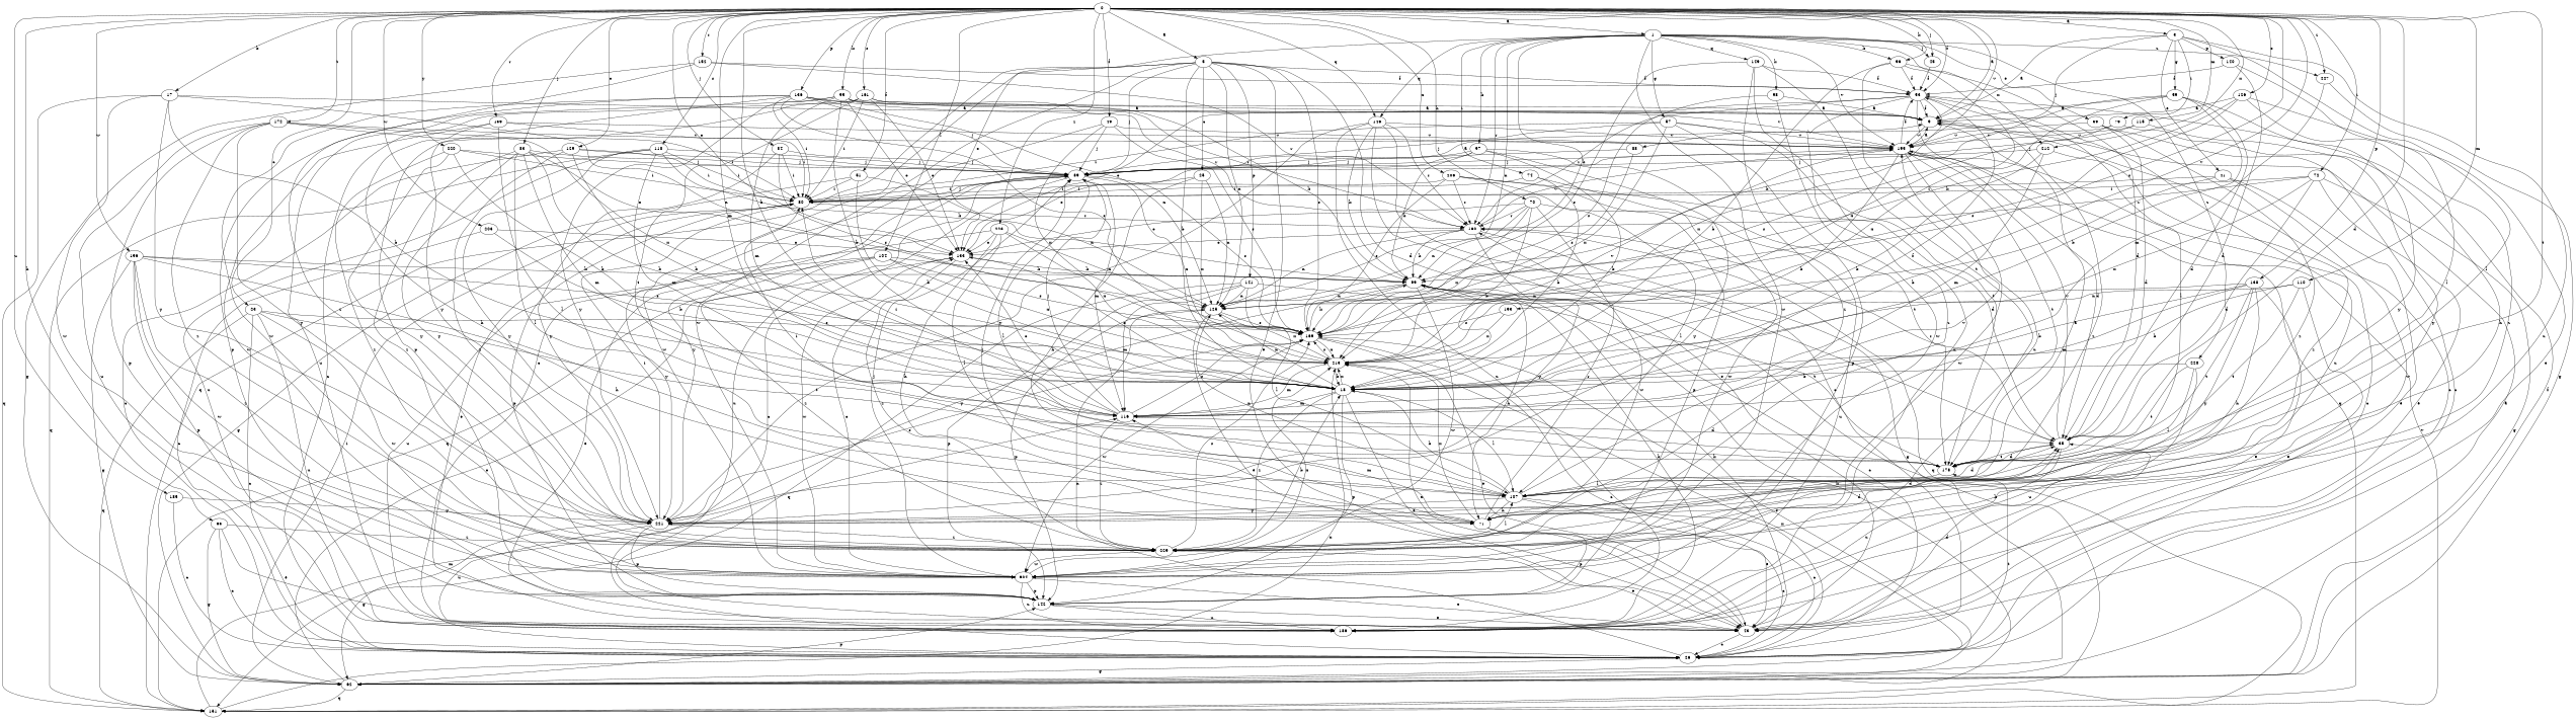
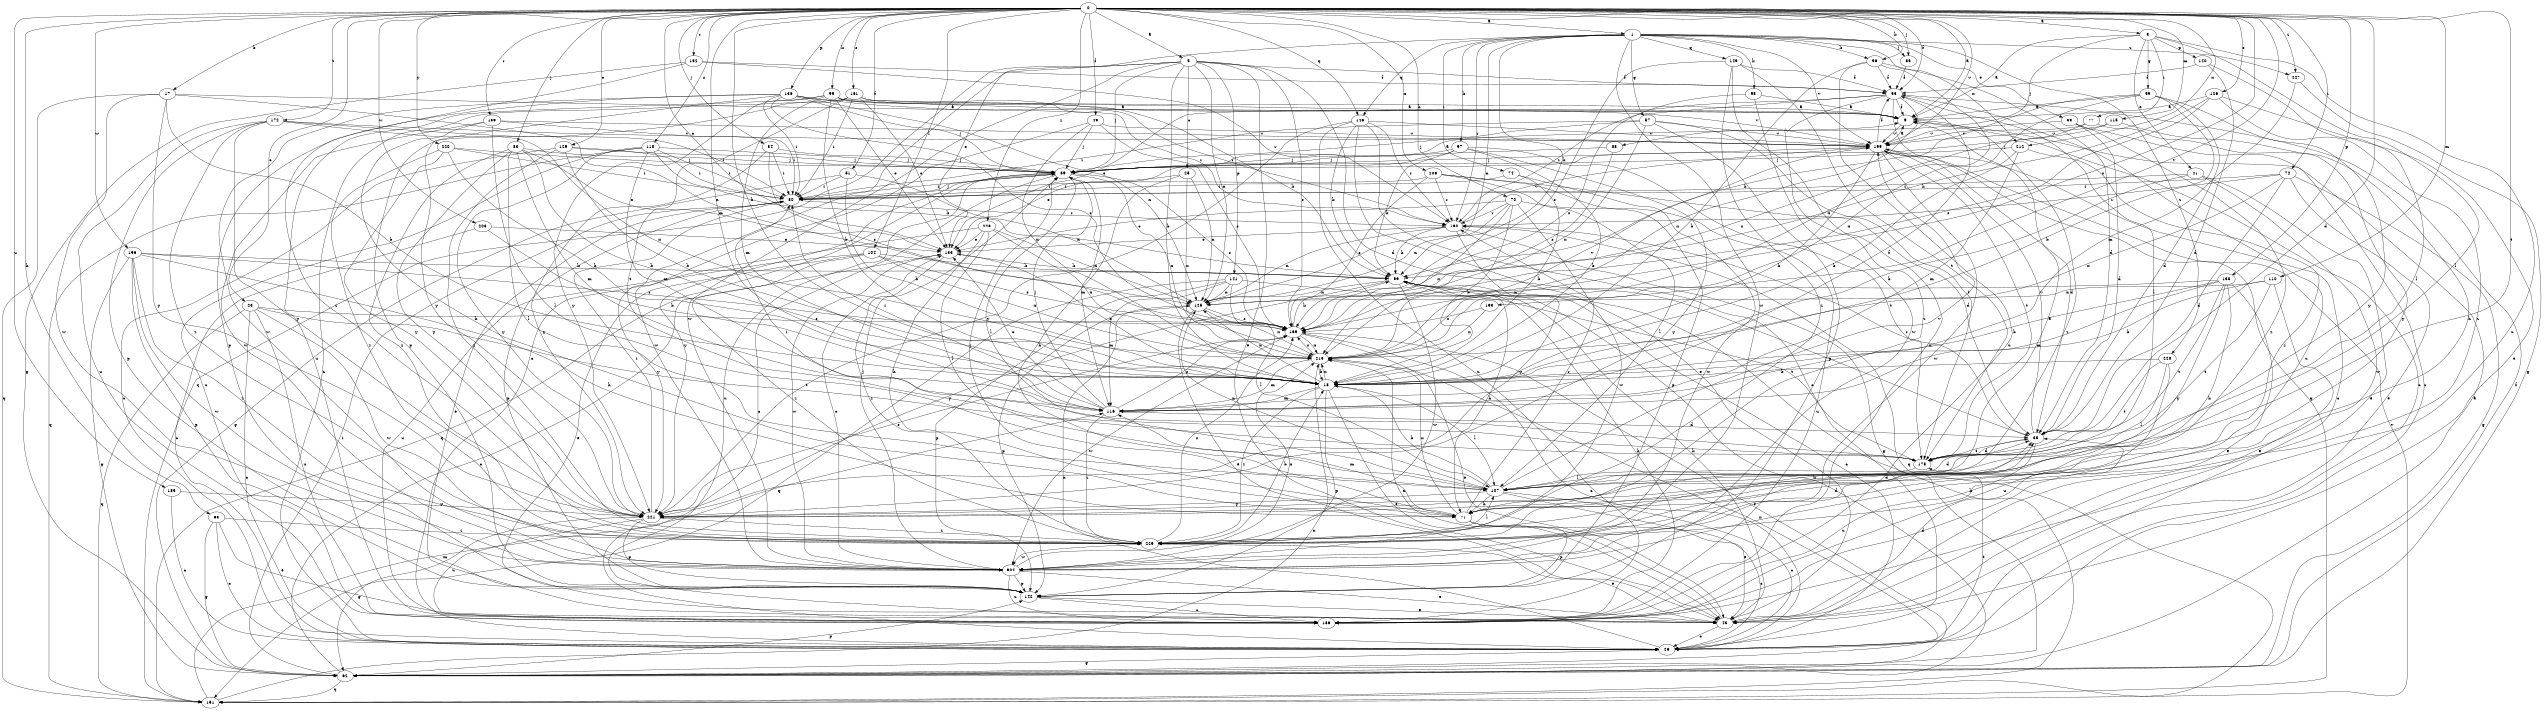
  strict digraph {
    0
    1
    3
    5
    9
    17
    18
    23
    35
    49
    51
    53
    63
    70
    72
    83
    84
-   85 [label=45]
+   85
    95
    96
    104
    110
    115
    116
    126
    129
    133
    136
    138
    146
    152
    159
    161
    n34 [label=118]
    169
    172
    178
    185
    193
    195
    196
    203
    206
    212
    220
    223
    227
    39
    57
    74
    97
    98
    99
    125
    149
    160
    n57 [label=904]
    228
    41
    59
-   77 [label=79]
+   77
    88
    107
    140
    186
    25
    26
    43
    89
    141
    151
    229
    221
    142
    213
    80
    62
    71
    0 -> 1 [label=a]
    0 -> 3 [label=a]
    0 -> 5 [label=a]
    0 -> 9 [label=a]
    0 -> 17 [label=b]
    0 -> 18 [label=b]
    0 -> 23 [label=c]
    0 -> 35 [label=d]
    0 -> 49 [label=f]
    0 -> 51 [label=f]
    0 -> 53 [label=f]
    0 -> 63 [label=h]
    0 -> 70 [label=h]
    0 -> 72 [label=i]
    0 -> 83 [label=j]
    0 -> 84 [label=j]
    0 -> 85 [label=j]
    0 -> 95 [label=k]
    0 -> 96 [label=k]
    0 -> 104 [label=l]
    0 -> 110 [label=m]
    0 -> 115 [label=m]
    0 -> 116 [label=m]
    0 -> 126 [label=o]
    0 -> 129 [label=o]
    0 -> 133 [label=o]
    0 -> 136 [label=p]
    0 -> 138 [label=p]
    0 -> 146 [label=q]
    0 -> 152 [label=r]
    0 -> 159 [label=r]
    0 -> 161 [label=s]
    0 -> n34 [label=s]
    0 -> 169 [label=s]
    0 -> 172 [label=t]
    0 -> 178 [label=t]
    0 -> 185 [label=u]
    0 -> 193 [label=v]
    0 -> 195 [label=v]
    0 -> 196 [label=w]
    0 -> 203 [label=w]
    0 -> 206 [label=x]
    0 -> 212 [label=x]
    0 -> 220 [label=y]
    0 -> 223 [label=z]
    0 -> 227 [label=z]
    1 -> 85 [label=j]
    1 -> 96 [label=k]
    1 -> 133 [label=o]
    1 -> 146 [label=q]
    1 -> 195 [label=v]
    1 -> 212 [label=x]
    1 -> 227 [label=z]
    1 -> 39 [label=e]
    1 -> 57 [label=g]
    1 -> 74 [label=i]
    1 -> 97 [label=k]
    1 -> 98 [label=k]
    1 -> 99 [label=k]
    1 -> 125 [label=n]
    1 -> 149 [label=q]
    1 -> 160 [label=r]
    1 -> n57 [label=w]
    1 -> 228 [label=z]
    3 -> 9 [label=a]
    3 -> 41 [label=e]
    3 -> 59 [label=g]
    3 -> 77 [label=i]
    3 -> 88 [label=j]
    3 -> 107 [label=l]
    3 -> 140 [label=p]
    3 -> 186 [label=u]
    5 -> 18 [label=b]
    5 -> 35 [label=d]
    5 -> 53 [label=f]
    5 -> 169 [label=s]
    5 -> 125 [label=n]
    5 -> n57 [label=w]
    5 -> 25 [label=c]
    5 -> 26 [label=c]
    5 -> 43 [label=e]
    5 -> 89 [label=j]
    5 -> 141 [label=p]
    5 -> 151 [label=q]
    9 -> 195 [label=v]
    9 -> 26 [label=c]
    9 -> 229 [label=z]
    17 -> 9 [label=a]
    17 -> 18 [label=b]
    17 -> 125 [label=n]
    17 -> n57 [label=w]
    17 -> 151 [label=q]
    17 -> 221 [label=y]
    18 -> 116 [label=m]
    18 -> 133 [label=o]
    18 -> 125 [label=n]
    18 -> 107 [label=l]
    18 -> 43 [label=e]
    18 -> 229 [label=z]
    18 -> 142 [label=p]
    18 -> 213 [label=x]
    23 -> 169 [label=s]
    23 -> 178 [label=t]
    23 -> n57 [label=w]
    23 -> 186 [label=u]
    23 -> 26 [label=c]
    23 -> 151 [label=q]
    35 -> 178 [label=t]
    35 -> 195 [label=v]
    35 -> 160 [label=r]
    35 -> 186 [label=u]
    49 -> 169 [label=s]
    49 -> 195 [label=v]
    49 -> n57 [label=w]
    49 -> 89 [label=j]
    49 -> 213 [label=x]
    51 -> 18 [label=b]
    51 -> 125 [label=n]
    51 -> 80 [label=i]
    51 -> 62 [label=g]
    53 -> 9 [label=f]
    53 -> 133 [label=o]
    53 -> 160 [label=r]
    53 -> 107 [label=l]
    53 -> 186 [label=u]
    53 -> 151 [label=q]
    53 -> 229 [label=z]
    53 -> 213 [label=x]
    63 -> 26 [label=c]
    63 -> 43 [label=e]
    63 -> 229 [label=z]
    63 -> 62 [label=g]
    70 -> 18 [label=b]
    70 -> 133 [label=o]
    70 -> 125 [label=n]
    70 -> 160 [label=r]
    70 -> n57 [label=w]
    70 -> 186 [label=u]
    70 -> 213 [label=x]
    72 -> 35 [label=d]
    72 -> 160 [label=r]
    72 -> 43 [label=e]
    72 -> 213 [label=x]
    72 -> 80 [label=i]
    72 -> 62 [label=g]
    83 -> 18 [label=b]
    83 -> 116 [label=m]
    83 -> 133 [label=o]
    83 -> 107 [label=l]
    83 -> 89 [label=j]
    83 -> 229 [label=z]
    83 -> 221 [label=y]
    84 -> 169 [label=s]
    84 -> 89 [label=j]
    84 -> 221 [label=y]
    84 -> 80 [label=i]
    85 -> 53 [label=f]
    95 -> 9 [label=a]
    95 -> 18 [label=b]
    95 -> 116 [label=m]
    95 -> 133 [label=o]
    95 -> 195 [label=v]
    95 -> 160 [label=r]
    95 -> 186 [label=u]
    95 -> 221 [label=y]
    96 -> 18 [label=b]
    96 -> 35 [label=d]
    96 -> 53 [label=f]
    96 -> 186 [label=u]
    96 -> 213 [label=x]
    104 -> 169 [label=s]
    104 -> 99 [label=k]
    104 -> 186 [label=u]
    104 -> 43 [label=e]
    104 -> 229 [label=z]
    104 -> 213 [label=x]
    110 -> 18 [label=b]
    110 -> 178 [label=t]
    110 -> 125 [label=n]
    110 -> 43 [label=e]
    115 -> 195 [label=v]
    115 -> 89 [label=j]
    115 -> 71 [label=h]
    116 -> 35 [label=d]
    116 -> 53 [label=f]
    116 -> 133 [label=o]
    116 -> 169 [label=s]
    116 -> 89 [label=j]
    116 -> 229 [label=z]
    116 -> 80 [label=i]
    126 -> 9 [label=a]
    126 -> 169 [label=s]
    126 -> 99 [label=k]
    126 -> 43 [label=e]
    126 -> 229 [label=z]
    129 -> 18 [label=b]
    129 -> 26 [label=c]
    129 -> 89 [label=j]
    129 -> 229 [label=z]
    129 -> 80 [label=i]
    133 -> 99 [label=k]
    133 -> n57 [label=w]
    133 -> 229 [label=z]
    136 -> 9 [label=a]
    136 -> 169 [label=s]
    136 -> 125 [label=n]
    136 -> 160 [label=r]
    136 -> n57 [label=w]
    136 -> 89 [label=j]
    136 -> 221 [label=y]
    136 -> 142 [label=p]
    136 -> 80 [label=i]
    138 -> 18 [label=b]
    138 -> 116 [label=m]
    138 -> 178 [label=t]
    138 -> 125 [label=n]
    138 -> 43 [label=e]
    138 -> 221 [label=y]
    138 -> 71 [label=h]
    146 -> 195 [label=v]
    146 -> 99 [label=k]
    146 -> 160 [label=r]
    146 -> 186 [label=u]
    146 -> 26 [label=c]
    146 -> 43 [label=e]
    146 -> 221 [label=y]
    152 -> 53 [label=f]
    152 -> 160 [label=r]
    152 -> 229 [label=z]
    152 -> 62 [label=g]
    159 -> 195 [label=v]
    159 -> n57 [label=w]
    159 -> 107 [label=l]
    159 -> 80 [label=i]
    159 -> 71 [label=h]
    161 -> 9 [label=a]
    161 -> 133 [label=o]
    161 -> 178 [label=t]
    161 -> 99 [label=k]
    161 -> 26 [label=c]
    161 -> 142 [label=p]
    161 -> 80 [label=i]
    n34 -> 116 [label=m]
    n34 -> 99 [label=k]
    n34 -> 186 [label=u]
    n34 -> 89 [label=j]
    n34 -> 151 [label=q]
    n34 -> 221 [label=y]
    n34 -> 80 [label=i]
    169 -> 99 [label=k]
    169 -> n57 [label=w]
    169 -> 26 [label=c]
    169 -> 43 [label=e]
    169 -> 213 [label=x]
    172 -> 195 [label=v]
    172 -> 186 [label=u]
    172 -> 229 [label=z]
    172 -> 221 [label=y]
    172 -> 142 [label=p]
    172 -> 213 [label=x]
    172 -> 80 [label=i]
    178 -> 35 [label=d]
    178 -> 107 [label=l]
    178 -> 80 [label=i]
    185 -> 26 [label=c]
    185 -> 221 [label=y]
    193 -> 169 [label=s]
    193 -> 213 [label=x]
    195 -> 9 [label=a]
    195 -> 18 [label=b]
    195 -> 35 [label=d]
    195 -> 53 [label=f]
    195 -> 178 [label=t]
    195 -> n57 [label=w]
    195 -> 26 [label=c]
    195 -> 89 [label=j]
    196 -> 169 [label=s]
    196 -> 99 [label=k]
    196 -> n57 [label=w]
    196 -> 229 [label=z]
    196 -> 142 [label=p]
    196 -> 62 [label=g]
    196 -> 71 [label=h]
    203 -> 18 [label=b]
    203 -> 133 [label=o]
    203 -> 26 [label=c]
    206 -> 35 [label=d]
    206 -> 169 [label=s]
    206 -> 160 [label=r]
    206 -> 107 [label=l]
    206 -> 142 [label=p]
    206 -> 80 [label=i]
    212 -> 18 [label=b]
    212 -> 116 [label=m]
    212 -> 89 [label=j]
    212 -> 229 [label=z]
    220 -> 18 [label=b]
    220 -> 89 [label=j]
    220 -> 229 [label=z]
    220 -> 221 [label=y]
    220 -> 80 [label=i]
    223 -> 133 [label=o]
    223 -> 125 [label=n]
    223 -> 107 [label=l]
    223 -> 221 [label=y]
    223 -> 213 [label=x]
    223 -> 71 [label=h]
    227 -> 116 [label=m]
    227 -> 62 [label=g]
    39 -> 35 [label=d]
    39 -> 195 [label=v]
    39 -> 26 [label=c]
    39 -> 229 [label=z]
    57 -> 178 [label=t]
    57 -> 195 [label=v]
    57 -> 89 [label=j]
    57 -> 142 [label=p]
    57 -> 213 [label=x]
    57 -> 80 [label=i]
    74 -> 18 [label=b]
    74 -> n57 [label=w]
    74 -> 80 [label=i]
    97 -> 18 [label=b]
    97 -> 133 [label=o]
    97 -> 178 [label=t]
    97 -> 99 [label=k]
    97 -> 89 [label=j]
    97 -> 221 [label=y]
    98 -> 9 [label=a]
    98 -> 169 [label=s]
    98 -> n57 [label=w]
    99 -> 125 [label=n]
    99 -> n57 [label=w]
    99 -> 26 [label=c]
    99 -> 221 [label=y]
    99 -> 71 [label=h]
    125 -> 169 [label=s]
    125 -> 43 [label=e]
    125 -> 142 [label=p]
    125 -> 213 [label=x]
    149 -> 53 [label=f]
    149 -> 169 [label=s]
    149 -> 178 [label=t]
    149 -> 186 [label=u]
    149 -> 229 [label=z]
    160 -> 133 [label=o]
    160 -> 195 [label=v]
    160 -> 99 [label=k]
    160 -> 125 [label=n]
    160 -> 151 [label=q]
    160 -> 221 [label=y]
    160 -> 62 [label=g]
    n57 -> 133 [label=o]
    n57 -> 186 [label=u]
    n57 -> 43 [label=e]
    n57 -> 89 [label=j]
    n57 -> 142 [label=p]
    n57 -> 213 [label=x]
    228 -> 18 [label=b]
    228 -> 178 [label=t]
    228 -> 107 [label=l]
    228 -> 186 [label=u]
    41 -> 18 [label=b]
    41 -> n57 [label=w]
    41 -> 43 [label=e]
    41 -> 80 [label=i]
    59 -> 9 [label=a]
    59 -> 18 [label=b]
    59 -> 35 [label=d]
    59 -> 99 [label=k]
    59 -> 221 [label=y]
    59 -> 213 [label=x]
    77 -> 169 [label=s]
    77 -> 195 [label=v]
    77 -> 221 [label=y]
    88 -> 169 [label=s]
    88 -> 89 [label=j]
    107 -> 18 [label=b]
    107 -> 35 [label=d]
    107 -> 195 [label=v]
    107 -> 125 [label=n]
    107 -> 26 [label=c]
    107 -> 43 [label=e]
    107 -> 221 [label=y]
    107 -> 71 [label=h]
    140 -> 35 [label=d]
    140 -> 53 [label=f]
    140 -> 107 [label=l]
    186 -> 99 [label=k]
    25 -> 125 [label=n]
    25 -> 213 [label=x]
    25 -> 80 [label=i]
    25 -> 71 [label=h]
    26 -> 178 [label=t]
    26 -> 125 [label=n]
    26 -> 62 [label=g]
    43 -> 35 [label=d]
    43 -> 99 [label=k]
    43 -> 26 [label=c]
    43 -> 213 [label=x]
    89 -> 9 [label=a]
    89 -> 116 [label=m]
    89 -> 169 [label=s]
    89 -> 107 [label=l]
    89 -> 186 [label=u]
    89 -> 26 [label=c]
    89 -> 151 [label=q]
    89 -> 221 [label=y]
    89 -> 213 [label=x]
    89 -> 80 [label=i]
    141 -> 116 [label=m]
    141 -> 178 [label=t]
    141 -> 125 [label=n]
    141 -> 107 [label=l]
    141 -> 151 [label=q]
    141 -> 142 [label=p]
    151 -> 116 [label=m]
    151 -> 195 [label=v]
    151 -> 99 [label=k]
    151 -> 213 [label=x]
    229 -> 18 [label=b]
    229 -> 35 [label=d]
    229 -> 169 [label=s]
    229 -> n57 [label=w]
    229 -> 107 [label=l]
    229 -> 43 [label=e]
    221 -> 169 [label=s]
    221 -> 186 [label=u]
    221 -> 229 [label=z]
    221 -> 142 [label=p]
    221 -> 80 [label=i]
    221 -> 62 [label=g]
    142 -> 186 [label=u]
    142 -> 43 [label=e]
    213 -> 18 [label=b]
    213 -> 116 [label=m]
    213 -> 169 [label=s]
    213 -> 195 [label=v]
    80 -> 160 [label=r]
    80 -> 43 [label=e]
    80 -> 89 [label=j]
    80 -> 142 [label=p]
    62 -> 9 [label=a]
    62 -> 53 [label=f]
    62 -> 133 [label=o]
    62 -> 169 [label=s]
    62 -> 99 [label=k]
    62 -> 151 [label=q]
    62 -> 142 [label=p]
    62 -> 213 [label=x]
    62 -> 80 [label=i]
    71 -> 9 [label=a]
    71 -> 35 [label=d]
    71 -> 116 [label=m]
    71 -> 160 [label=r]
    71 -> 26 [label=c]
    71 -> 89 [label=j]
    71 -> 142 [label=p]
    71 -> 213 [label=x]
  }
